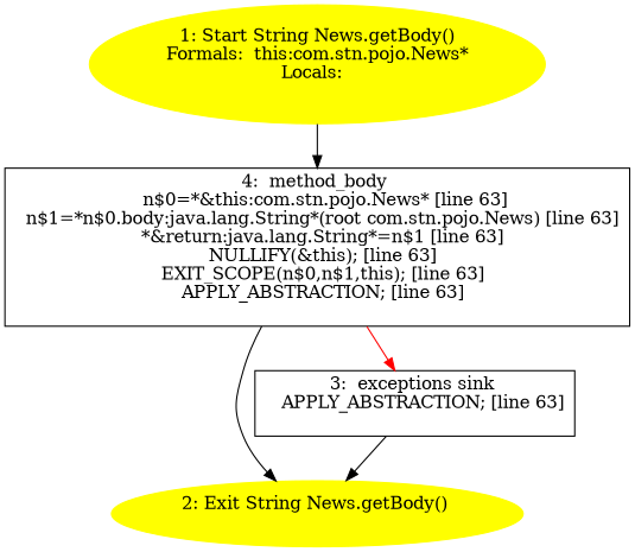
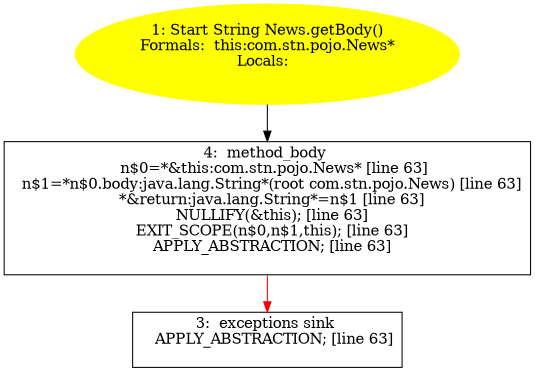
  digraph {
    n1 [color=yellow label="1: Start String News.getBody()\nFormals:  this:com.stn.pojo.News*\nLocals:  \n  " style=filled]
    n2 [label="4:  method_body \n   n$0=*&this:com.stn.pojo.News* [line 63]\n  n$1=*n$0.body:java.lang.String*(root com.stn.pojo.News) [line 63]\n  *&return:java.lang.String*=n$1 [line 63]\n  NULLIFY(&this); [line 63]\n  EXIT_SCOPE(n$0,n$1,this); [line 63]\n  APPLY_ABSTRACTION; [line 63]\n " shape=box]
-   n3 [color=yellow label="2: Exit String News.getBody() \n  " style=filled]
    n4 [label="3:  exceptions sink \n   APPLY_ABSTRACTION; [line 63]\n " shape=box]
    n1 -> n2
-   n2 -> n3
    n2 -> n4 [color=red]
-   n4 -> n3
  }
